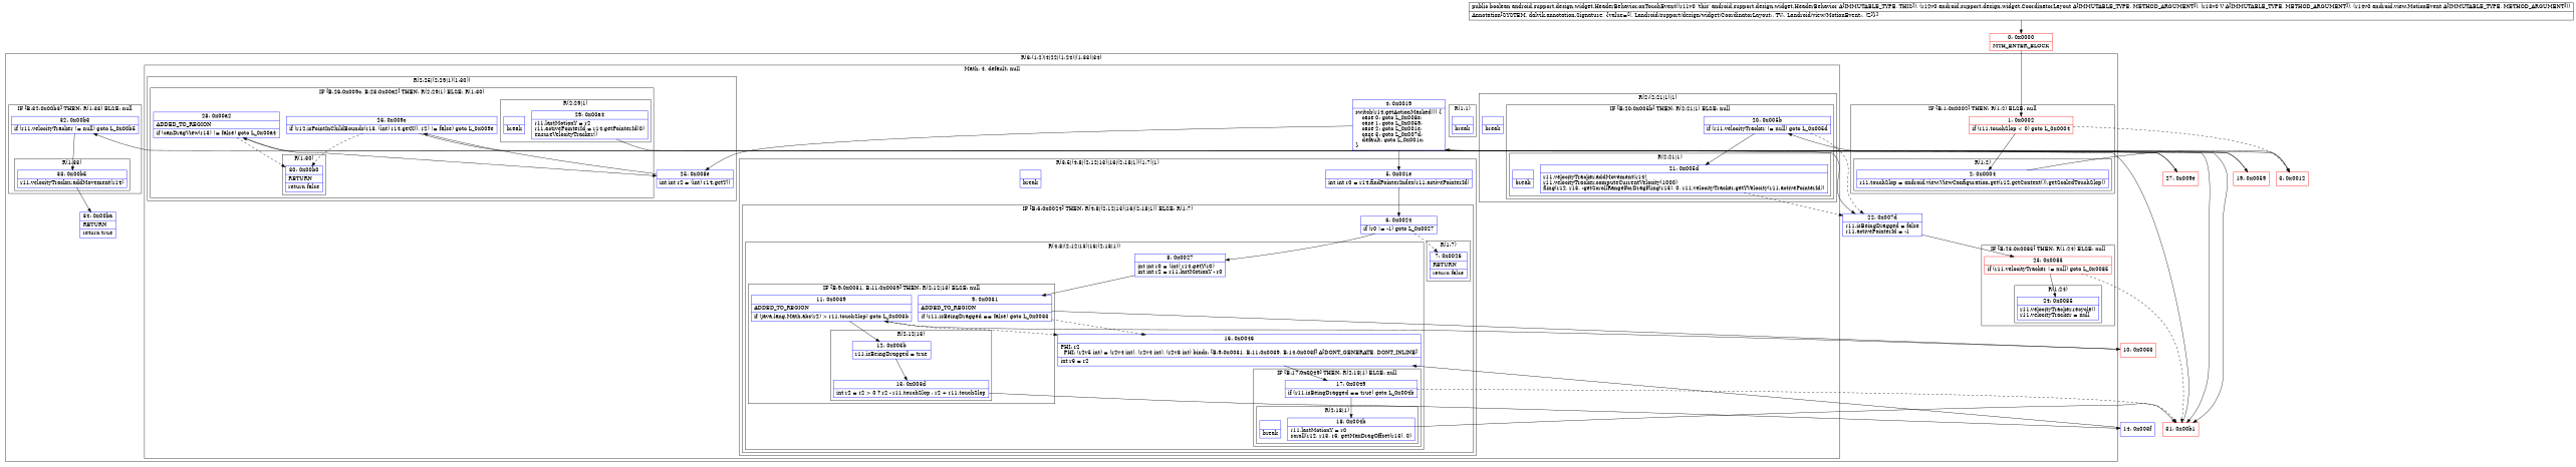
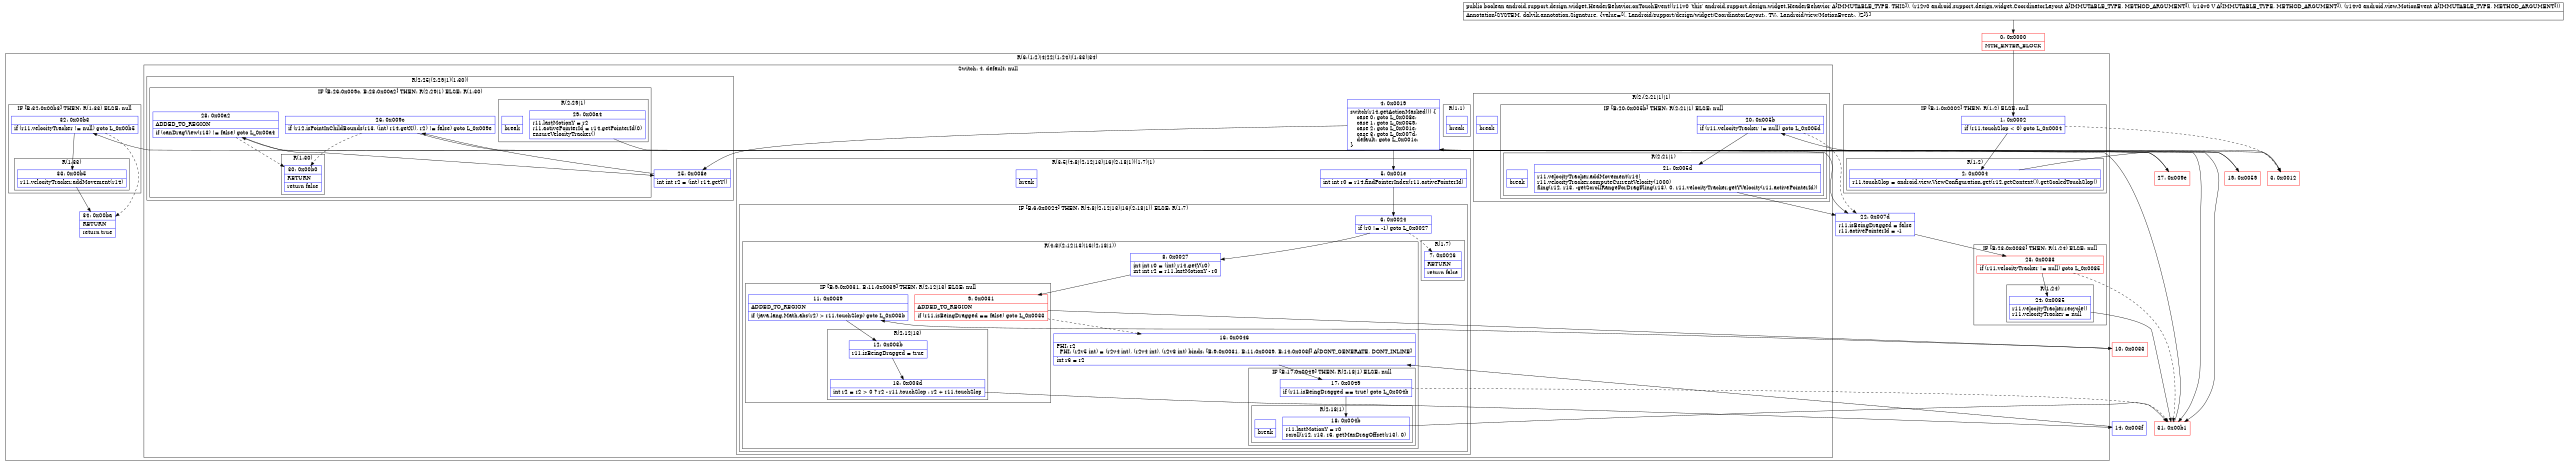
  digraph {
    node [color=blue shape=record]
    n1 [label="{2\:\ 0x0004|r11.touchSlop = android.view.ViewConfiguration.get(r12.getContext()).getScaledTouchSlop()\l}"]
-   n2 [color=red label="{1\:\ 0x0002|if (r11.touchSlop \< 0) goto L_0x0004\l}"]
+   n2 [label="{1\:\ 0x0002|if (r11.touchSlop \< 0) goto L_0x0004\l}"]
    n3 [label="{29\:\ 0x00a4|r11.lastMotionY = r2\lr11.activePointerId = r14.getPointerId(0)\lensureVelocityTracker()\l}"]
    n4 [label="{|break\l}"]
    n5 [label="{30\:\ 0x00b0|RETURN\l|return false\l}"]
    n6 [label="{26\:\ 0x009c|if (r12.isPointInChildBounds(r13, (int) r14.getX(), r2) != false) goto L_0x009e\l}"]
    n7 [label="{28\:\ 0x00a2|ADDED_TO_REGION\l|if (canDragView(r13) != false) goto L_0x00a4\l}"]
    n8 [label="{25\:\ 0x008e|int int r2 = (int) r14.getY()\l}"]
    n9 [label="{21\:\ 0x005d|r11.velocityTracker.addMovement(r14)\lr11.velocityTracker.computeCurrentVelocity(1000)\lfling(r12, r13, \-getScrollRangeForDragFling(r13), 0, r11.velocityTracker.getYVelocity(r11.activePointerId))\l}"]
    n10 [label="{|break\l}"]
    n11 [label="{20\:\ 0x005b|if (r11.velocityTracker != null) goto L_0x005d\l}"]
    n12 [label="{|break\l}"]
    n13 [label="{18\:\ 0x004b|r11.lastMotionY = r0\lscroll(r12, r13, r6, getMaxDragOffset(r13), 0)\l}"]
    n14 [label="{|break\l}"]
    n15 [label="{17\:\ 0x0049|if (r11.isBeingDragged == true) goto L_0x004b\l}"]
    n16 [label="{12\:\ 0x003b|r11.isBeingDragged = true\l}"]
    n17 [label="{13\:\ 0x003d|int r2 = r2 \> 0 ? r2 \- r11.touchSlop : r2 + r11.touchSlop\l}"]
-   n18 [label="{9\:\ 0x0031|ADDED_TO_REGION\l|if (r11.isBeingDragged == false) goto L_0x0033\l}"]
+   n18 [color=red label="{9\:\ 0x0031|ADDED_TO_REGION\l|if (r11.isBeingDragged == false) goto L_0x0033\l}"]
    n19 [label="{11\:\ 0x0039|ADDED_TO_REGION\l|if (java.lang.Math.abs(r2) \> r11.touchSlop) goto L_0x003b\l}"]
    n20 [label="{8\:\ 0x0027|int int r0 = (int) r14.getY(r0)\lint int r2 = r11.lastMotionY \- r0\l}"]
    n21 [label="{16\:\ 0x0046|PHI: r2 \l  PHI: (r2v5 int) = (r2v4 int), (r2v4 int), (r2v8 int) binds: [B:9:0x0031, B:11:0x0039, B:14:0x003f] A[DONT_GENERATE, DONT_INLINE]\l|int r6 = r2\l}"]
    n22 [label="{7\:\ 0x0026|RETURN\l|return false\l}"]
    n23 [label="{6\:\ 0x0024|if (r0 != \-1) goto L_0x0027\l}"]
    n24 [label="{5\:\ 0x001e|int int r0 = r14.findPointerIndex(r11.activePointerId)\l}"]
    n25 [label="{|break\l}"]
    n26 [label="{|break\l}"]
    n27 [label="{4\:\ 0x0019|switch(r14.getActionMasked()) \{\l    case 0: goto L_0x008e;\l    case 1: goto L_0x0059;\l    case 2: goto L_0x001e;\l    case 3: goto L_0x007d;\l    default: goto L_0x001c;\l\}\l}"]
    n28 [label="{24\:\ 0x0085|r11.velocityTracker.recycle()\lr11.velocityTracker = null\l}"]
    n29 [color=red label="{23\:\ 0x0083|if (r11.velocityTracker != null) goto L_0x0085\l}"]
    n30 [label="{33\:\ 0x00b5|r11.velocityTracker.addMovement(r14)\l}"]
    n31 [label="{32\:\ 0x00b3|if (r11.velocityTracker != null) goto L_0x00b5\l}"]
    n32 [label="{22\:\ 0x007d|r11.isBeingDragged = false\lr11.activePointerId = \-1\l}"]
    n33 [label="{34\:\ 0x00ba|RETURN\l|return true\l}"]
    n34 [color=red label="{3\:\ 0x0012}"]
    n35 [color=red label="{31\:\ 0x00b1}"]
    n36 [color=red label="{27\:\ 0x009e}"]
    n37 [label="{14\:\ 0x003f}"]
    n38 [color=red label="{10\:\ 0x0033}"]
    n39 [color=red label="{19\:\ 0x0059}"]
    n40 [color=red label="{0\:\ 0x0000|MTH_ENTER_BLOCK\l}"]
    n41 [label="{public boolean android.support.design.widget.HeaderBehavior.onTouchEvent((r11v0 'this' android.support.design.widget.HeaderBehavior A[IMMUTABLE_TYPE, THIS]), (r12v0 android.support.design.widget.CoordinatorLayout A[IMMUTABLE_TYPE, METHOD_ARGUMENT]), (r13v0 V A[IMMUTABLE_TYPE, METHOD_ARGUMENT]), (r14v0 android.view.MotionEvent A[IMMUTABLE_TYPE, METHOD_ARGUMENT]))  | Annotation[SYSTEM, dalvik.annotation.Signature, \{value=[(, Landroid\/support\/design\/widget\/CoordinatorLayout;, TV;, Landroid\/view\/MotionEvent;, )Z]\}]\l}" color=""]
    subgraph cluster_1 {
      label="R(6:(1:2)|4|22|(1:24)|(1:33)|34)"
      n32
      n33
      subgraph cluster_2 {
        label="IF [B:1:0x0002] THEN: R(1:2) ELSE: null"
        n2
        subgraph cluster_3 {
          label="R(1:2)"
          n1
        }
      }
      subgraph cluster_4 {
-       label="Math: 4, default: null"
+       label="Switch: 4, default: null"
        n27
        subgraph cluster_5 {
          label="R(2:25|(2:29|1)(1:30))"
          n8
          subgraph cluster_6 {
            label="IF [B:26:0x009c, B:28:0x00a2] THEN: R(2:29|1) ELSE: R(1:30)"
            n6
            n7
            subgraph cluster_7 {
              label="R(2:29|1)"
              n3
              n4
            }
            subgraph cluster_8 {
              label="R(1:30)"
              n5
            }
          }
        }
        subgraph cluster_9 {
          label="R(2:(2:21|1)|1)"
          n12
          subgraph cluster_10 {
            label="IF [B:20:0x005b] THEN: R(2:21|1) ELSE: null"
            n11
            subgraph cluster_11 {
              label="R(2:21|1)"
              n9
              n10
            }
          }
        }
        subgraph cluster_12 {
          label="R(3:5|(4:8|(2:12|13)|16|(2:18|1))(1:7)|1)"
          n24
          n25
          subgraph cluster_13 {
            label="IF [B:6:0x0024] THEN: R(4:8|(2:12|13)|16|(2:18|1)) ELSE: R(1:7)"
            n23
            subgraph cluster_14 {
              label="R(4:8|(2:12|13)|16|(2:18|1))"
              n20
              n21
              subgraph cluster_15 {
                label="IF [B:17:0x0049] THEN: R(2:18|1) ELSE: null"
                n15
                subgraph cluster_16 {
                  label="R(2:18|1)"
                  n13
                  n14
                }
              }
              subgraph cluster_17 {
                label="IF [B:9:0x0031, B:11:0x0039] THEN: R(2:12|13) ELSE: null"
                n18
                n19
                subgraph cluster_18 {
                  label="R(2:12|13)"
                  n16
                  n17
                }
              }
            }
            subgraph cluster_19 {
              label="R(1:7)"
              n22
            }
          }
        }
        subgraph cluster_20 {
          label="R(1:1)"
          n26
        }
      }
      subgraph cluster_21 {
        label="IF [B:23:0x0083] THEN: R(1:24) ELSE: null"
        n29
        subgraph cluster_22 {
          label="R(1:24)"
          n28
        }
      }
      subgraph cluster_23 {
        label="IF [B:32:0x00b3] THEN: R(1:33) ELSE: null"
        n31
        subgraph cluster_24 {
          label="R(1:33)"
          n30
        }
      }
    }
    n1 -> n34
    n2 -> n1
    n2 -> n34 [style=dashed]
    n3 -> n35
    n6 -> n5 [style=dashed]
    n6 -> n36
    n7 -> n5 [style=dashed]
    n7 -> n8
    n8 -> n6
-   n9 -> n32 [style=dashed]
+   n9 -> n32
    n11 -> n9
    n11 -> n32 [style=dashed]
    n13 -> n35
    n15 -> n13
    n15 -> n35 [style=dashed]
    n16 -> n17
    n17 -> n37
    n18 -> n21 [style=dashed]
    n18 -> n38
    n19 -> n16
-   n19 -> n21 [style=dashed]
    n20 -> n18
    n21 -> n15
    n23 -> n20
    n23 -> n22 [style=dashed]
    n24 -> n23
    n27 -> n8
    n27 -> n24
    n27 -> n32
    n27 -> n35
    n27 -> n39
+   n28 -> n35
    n29 -> n28
    n29 -> n35 [style=dashed]
    n30 -> n33
    n31 -> n30
+   n31 -> n33 [style=dashed]
    n32 -> n29
    n34 -> n27
    n35 -> n31
    n36 -> n7
    n37 -> n21
    n38 -> n19
    n39 -> n11
    n40 -> n2
    n41 -> n40
  }
